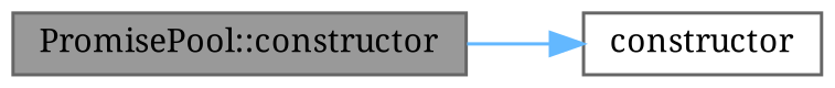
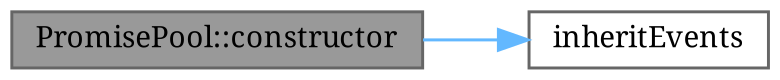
  digraph {
    rankdir=LR
    fontname="Noto Serif"
    node [fontname="Noto Serif" fontsize=10 shape=box style=filled]
    n1 [color=gray40 fillcolor=grey60 fontcolor=black height=0.2 label="PromisePool::constructor" width=0.4]
-   n2 [color=grey40 fillcolor=white height=0.2 label=constructor width=0.4]
+   n2 [color=grey40 fillcolor=white height=0.2 label=inheritEvents width=0.4]
    n1 -> n2 [color=steelblue1 fontname="Noto Serif" fontsize=10 labelfontname=Helvetica labelfontsize=10 style=solid]
  }
